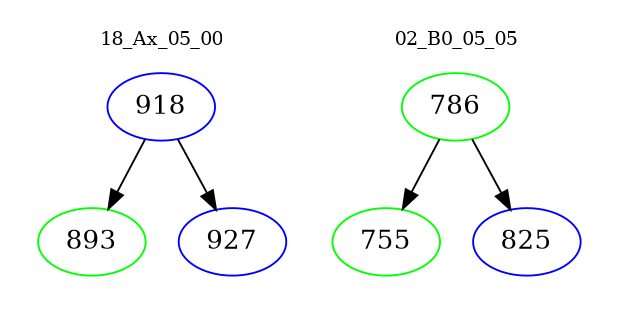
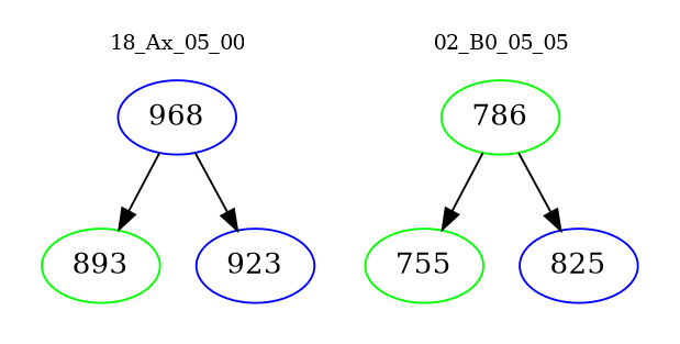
  digraph {
    node [color=blue]
    edge [color=black]
-   n1 [label=918]
+   n1 [label=968]
    n2 [color=green label=893]
-   n3 [label=927]
+   n3 [label=923]
    n4 [color=green label=786]
    n5 [color=green label=755]
    n6 [label=825]
    subgraph cluster_1 {
      color=white
      fontsize=10
      label="18_Ax_05_00"
      n1
      n2
      n3
    }
    subgraph cluster_2 {
      color=white
      fontsize=10
      label="02_B0_05_05"
      n4
      n5
      n6
    }
    n1 -> n2
    n1 -> n3
    n4 -> n5
    n4 -> n6
  }
